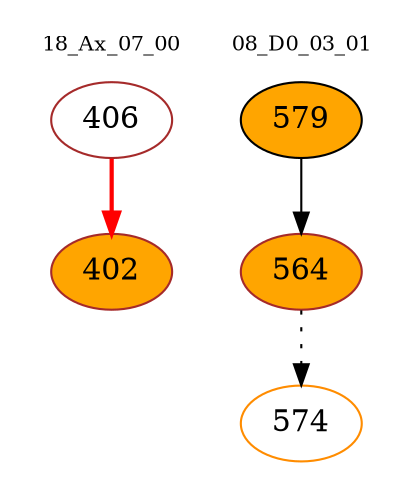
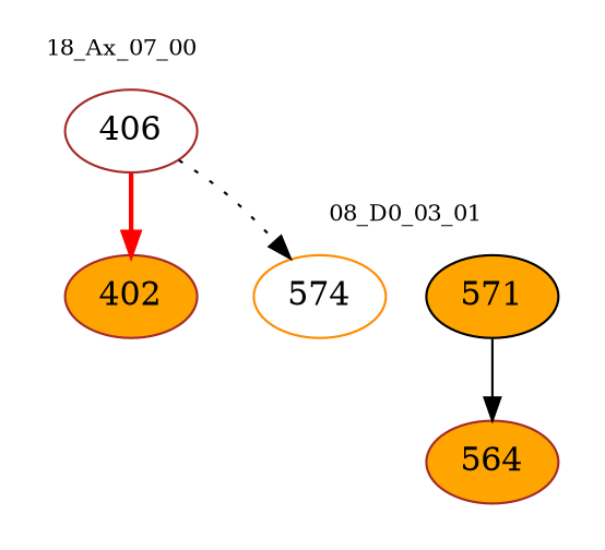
  digraph {
    node [color=brown fillcolor=orange style=filled]
    edge [color=black]
    n1 [fillcolor=white label=406]
    n2 [label=402]
-   n3 [color=black label=579]
+   n3 [color=black label=571]
    n4 [label=564]
    n5 [color=darkorange fillcolor=white label=574]
    subgraph cluster_1 {
      color=white
      fontsize=10
      label="18_Ax_07_00"
      n1
      n2
    }
    subgraph cluster_2 {
      color=white
      fontsize=10
      label="08_D0_03_01"
      n3
      n4
      n5
    }
    n1 -> n2 [color=red style=bold]
    n3 -> n4 [style=solid]
-   n4 -> n5 [style=dotted]
+   n1 -> n5 [style=dotted]
  }
